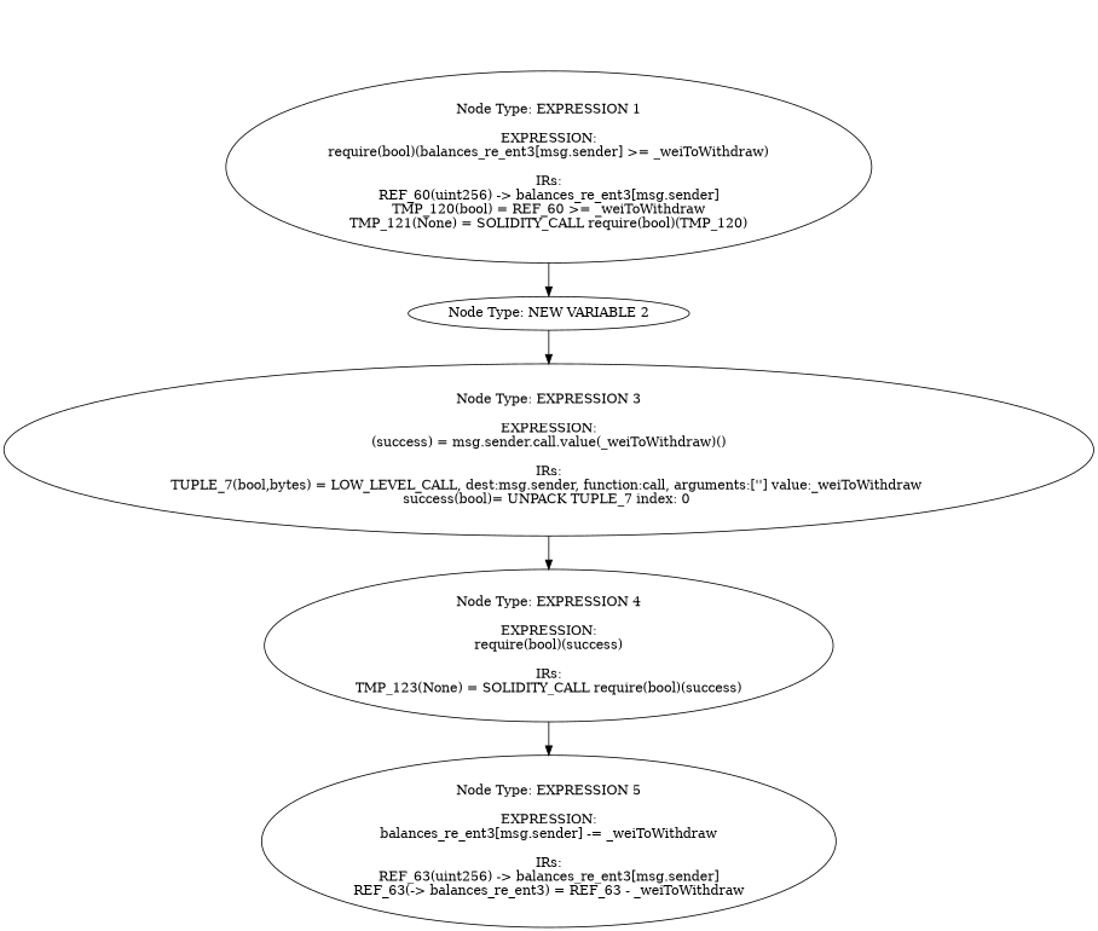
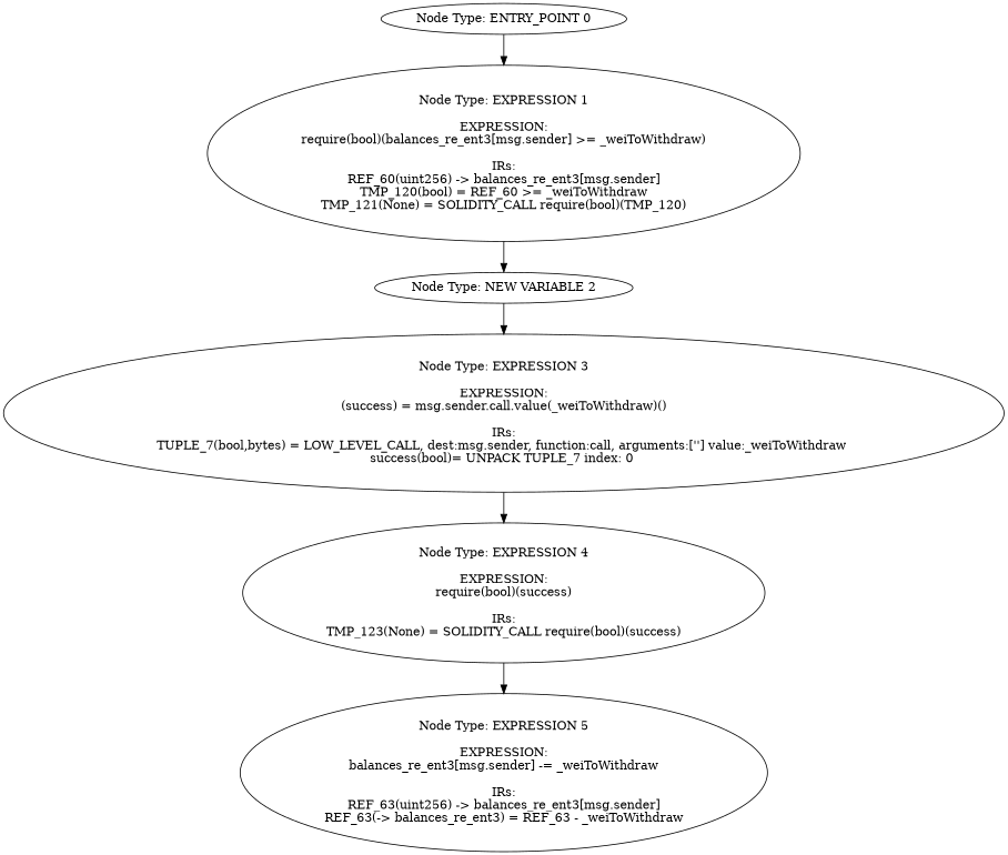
  digraph {
+   n1 [label="Node Type: ENTRY_POINT 0\n"]
    n2 [label="Node Type: EXPRESSION 1\n\nEXPRESSION:\nrequire(bool)(balances_re_ent3[msg.sender] >= _weiToWithdraw)\n\nIRs:\nREF_60(uint256) -> balances_re_ent3[msg.sender]\nTMP_120(bool) = REF_60 >= _weiToWithdraw\nTMP_121(None) = SOLIDITY_CALL require(bool)(TMP_120)"]
    n3 [label="Node Type: NEW VARIABLE 2\n"]
    n4 [label="Node Type: EXPRESSION 3\n\nEXPRESSION:\n(success) = msg.sender.call.value(_weiToWithdraw)()\n\nIRs:\nTUPLE_7(bool,bytes) = LOW_LEVEL_CALL, dest:msg.sender, function:call, arguments:[''] value:_weiToWithdraw \nsuccess(bool)= UNPACK TUPLE_7 index: 0 "]
    n5 [label="Node Type: EXPRESSION 4\n\nEXPRESSION:\nrequire(bool)(success)\n\nIRs:\nTMP_123(None) = SOLIDITY_CALL require(bool)(success)"]
    n6 [label="Node Type: EXPRESSION 5\n\nEXPRESSION:\nbalances_re_ent3[msg.sender] -= _weiToWithdraw\n\nIRs:\nREF_63(uint256) -> balances_re_ent3[msg.sender]\nREF_63(-> balances_re_ent3) = REF_63 - _weiToWithdraw"]
+   n1 -> n2
    n2 -> n3
    n3 -> n4
    n4 -> n5
    n5 -> n6
  }
